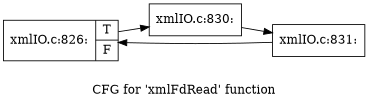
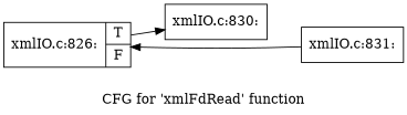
  digraph {
    label="CFG for 'xmlFdRead' function"
    rankdir=LR
    node [shape=record]
    n1 [label="{xmlIO.c:826:|{<s0>T|<s1>F}}"]
    n2 [label="{xmlIO.c:830:}"]
    n3 [label="{xmlIO.c:831:}"]
    n1 -> n2
-   n2 -> n3
    n3 -> n1
  }
